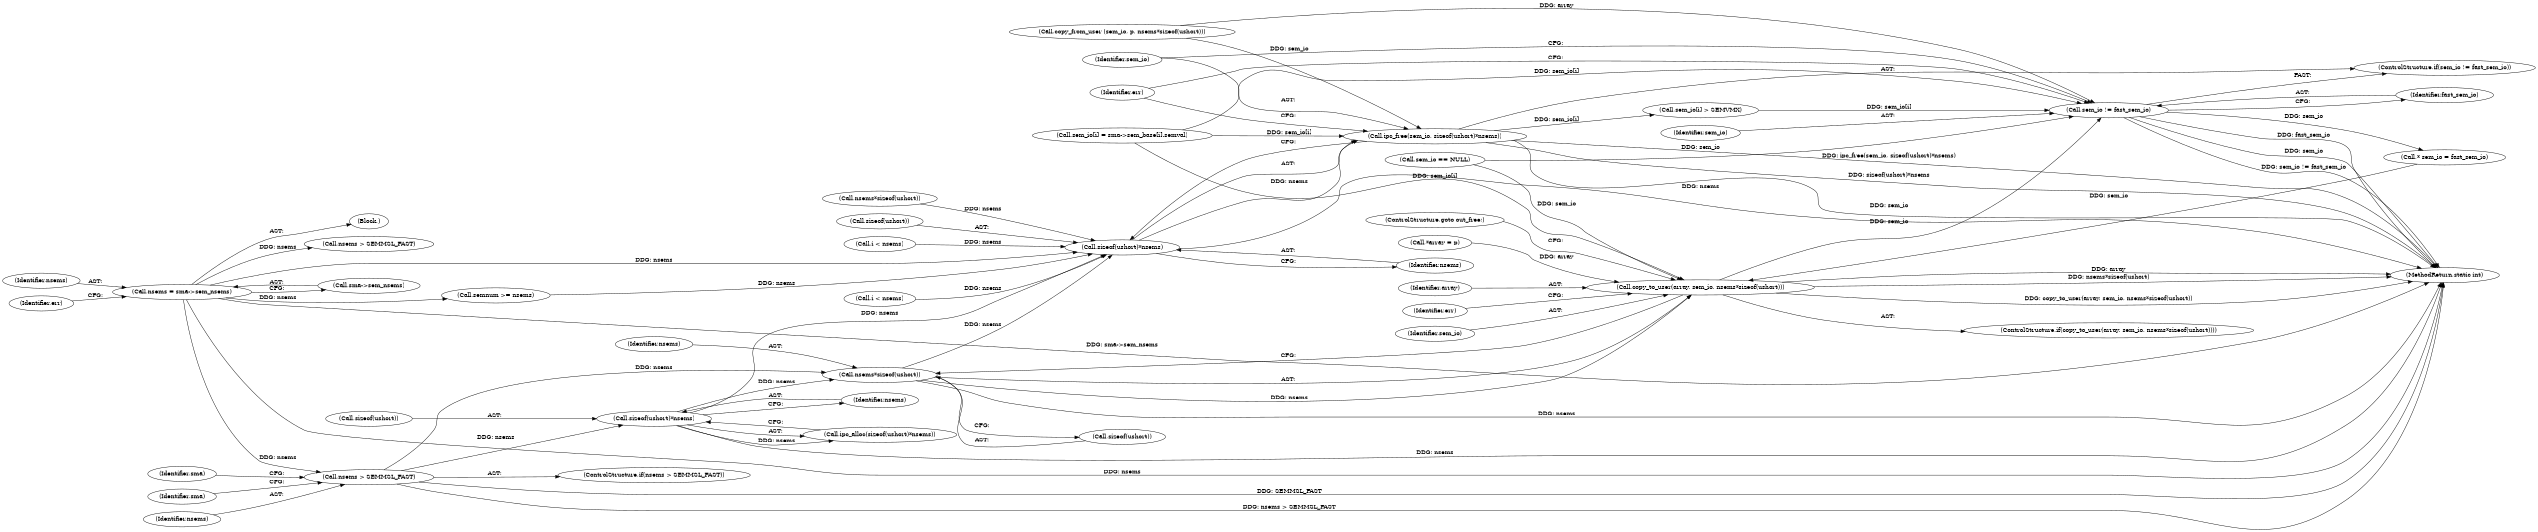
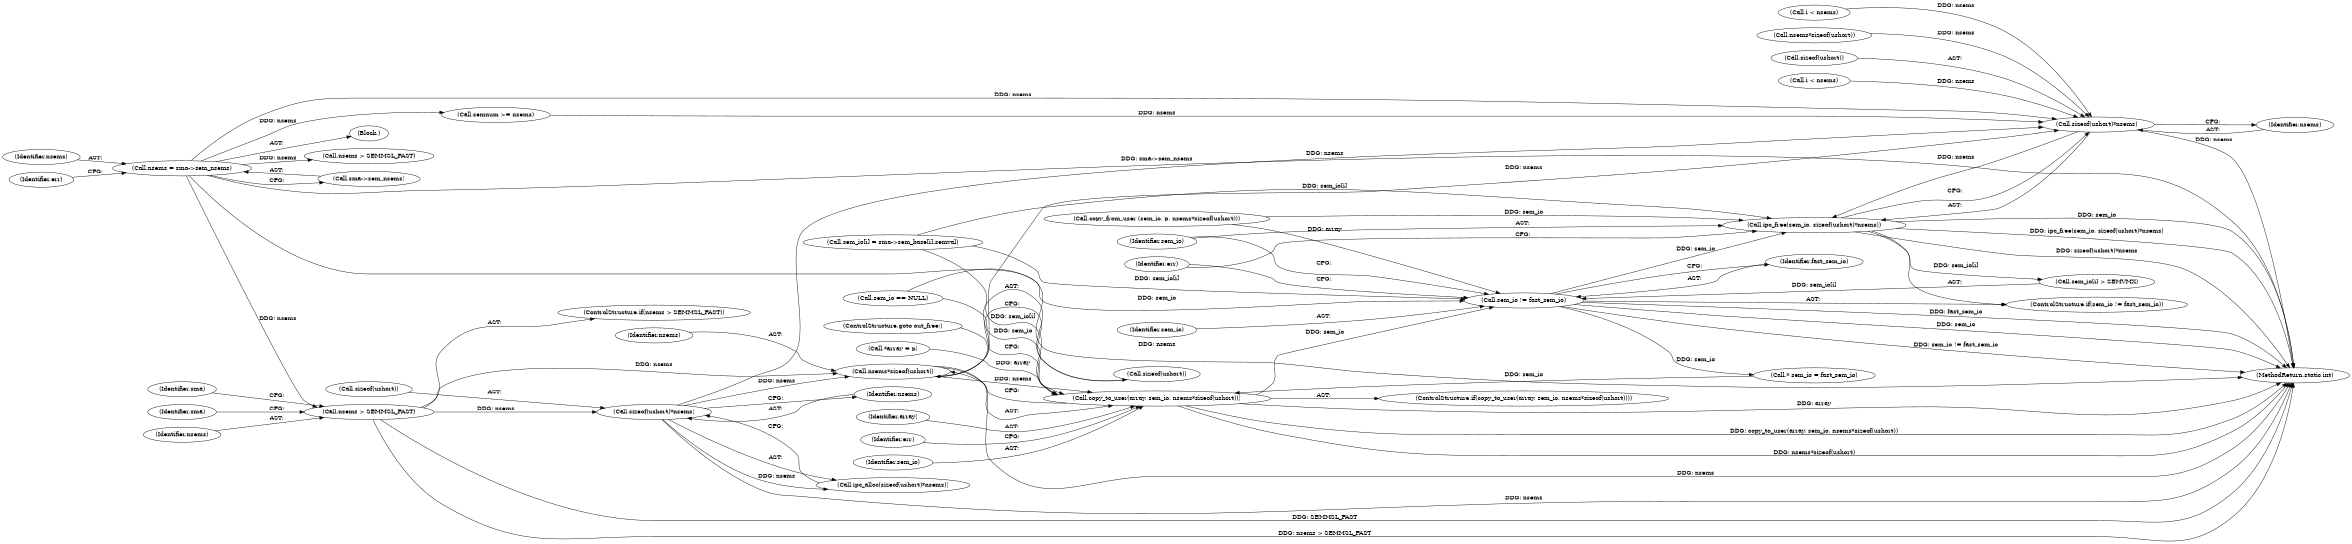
  digraph {
    rankdir=LR
    n1 [label="(Call,nsems*sizeof(ushort))"]
    n2 [label="(Call,copy_to_user(array, sem_io, nsems*sizeof(ushort)))"]
    n3 [label="(Call,sizeof(ushort)*nsems)"]
    n4 [label="(Call,sizeof(ushort))"]
    n5 [label="(MethodReturn,static int)"]
    n6 [label="(Call,sem_io != fast_sem_io)"]
    n7 [label="(ControlStructure,if(copy_to_user(array, sem_io, nsems*sizeof(ushort))))"]
    n8 [label="(Call,ipc_free(sem_io, sizeof(ushort)*nsems))"]
    n9 [label="(Identifier,nsems)"]
    n10 [label="(Call,nsems > SEMMSL_FAST)"]
    n11 [label="(Call,sizeof(ushort)*nsems)"]
    n12 [label="(ControlStructure,if(nsems > SEMMSL_FAST))"]
    n13 [label="(Identifier,nsems)"]
    n14 [label="(Call,ipc_alloc(sizeof(ushort)*nsems))"]
    n15 [label="(Call,nsems = sma->sem_nsems)"]
    n16 [label="(Call,semnum >= nsems)"]
    n17 [label="(Call,sma->sem_nsems)"]
    n18 [label="(Block,)"]
    n19 [label="(Call,nsems > SEMMSL_FAST)"]
    n20 [label="(ControlStructure,if(sem_io != fast_sem_io))"]
    n21 [label="(Identifier,fast_sem_io)"]
    n22 [label="(Call,* sem_io = fast_sem_io)"]
    n23 [label="(Call,sem_io[i] > SEMVMX)"]
    n24 [label="(Identifier,nsems)"]
    n25 [label="(Identifier,array)"]
    n26 [label="(Call,i < nsems)"]
    n27 [label="(Call,nsems*sizeof(ushort))"]
    n28 [label="(Identifier,err)"]
    n29 [label="(Identifier,sem_io)"]
    n30 [label="(Identifier,sma)"]
    n31 [label="(Call,copy_from_user (sem_io, p, nsems*sizeof(ushort)))"]
    n32 [label="(Call,sem_io[i] = sma->sem_base[i].semval)"]
    n33 [label="(Identifier,nsems)"]
    n34 [label="(Identifier,sem_io)"]
    n35 [label="(Call,sizeof(ushort))"]
    n36 [label="(Identifier,sma)"]
    n37 [label="(Identifier,err)"]
    n38 [label="(Identifier,nsems)"]
    n39 [label="(Call,sem_io == NULL)"]
    n40 [label="(ControlStructure,goto out_free;)"]
    n41 [label="(Call,i < nsems)"]
    n42 [label="(Identifier,err)"]
    n43 [label="(Call,sizeof(ushort))"]
    n44 [label="(Call,*array = p)"]
    n45 [label="(Identifier,sem_io)"]
    n1 -> n2 [label="AST: "]
    n1 -> n2 [label="DDG: nsems"]
    n1 -> n3 [label="DDG: nsems"]
    n1 -> n4 [label="CFG: "]
    n1 -> n5 [label="DDG: nsems"]
    n2 -> n1 [label="CFG: "]
    n2 -> n5 [label="DDG: copy_to_user(array, sem_io, nsems*sizeof(ushort))"]
    n2 -> n5 [label="DDG: nsems*sizeof(ushort)"]
    n2 -> n5 [label="DDG: array"]
    n2 -> n6 [label="DDG: sem_io"]
    n2 -> n7 [label="AST: "]
    n3 -> n5 [label="DDG: nsems"]
    n3 -> n8 [label="AST: "]
    n3 -> n8 [label="DDG: nsems"]
    n3 -> n9 [label="CFG: "]
    n4 -> n1 [label="AST: "]
    n6 -> n5 [label="DDG: fast_sem_io"]
    n6 -> n5 [label="DDG: sem_io"]
    n6 -> n5 [label="DDG: sem_io != fast_sem_io"]
-   n6 -> n20 [label="FAST: "]
+   n6 -> n8 [label="DDG: sem_io"]
+   n6 -> n20 [label="AST: "]
    n6 -> n21 [label="CFG: "]
    n6 -> n22 [label="DDG: sem_io"]
    n8 -> n3 [label="CFG: "]
    n8 -> n5 [label="DDG: sem_io"]
    n8 -> n5 [label="DDG: ipc_free(sem_io, sizeof(ushort)*nsems)"]
    n8 -> n5 [label="DDG: sizeof(ushort)*nsems"]
    n8 -> n20 [label="AST: "]
    n8 -> n23 [label="DDG: sem_io[i]"]
    n9 -> n3 [label="AST: "]
    n10 -> n1 [label="DDG: nsems"]
    n10 -> n5 [label="DDG: SEMMSL_FAST"]
    n10 -> n5 [label="DDG: nsems > SEMMSL_FAST"]
    n10 -> n11 [label="DDG: nsems"]
    n10 -> n12 [label="AST: "]
    n11 -> n1 [label="DDG: nsems"]
    n11 -> n3 [label="DDG: nsems"]
    n11 -> n5 [label="DDG: nsems"]
    n11 -> n13 [label="CFG: "]
    n11 -> n14 [label="AST: "]
    n11 -> n14 [label="DDG: nsems"]
    n13 -> n11 [label="AST: "]
    n14 -> n11 [label="CFG: "]
    n15 -> n3 [label="DDG: nsems"]
    n15 -> n5 [label="DDG: sma->sem_nsems"]
    n15 -> n5 [label="DDG: nsems"]
    n15 -> n10 [label="DDG: nsems"]
    n15 -> n16 [label="DDG: nsems"]
    n15 -> n17 [label="CFG: "]
    n15 -> n18 [label="AST: "]
    n15 -> n19 [label="DDG: nsems"]
    n16 -> n3 [label="DDG: nsems"]
    n17 -> n15 [label="AST: "]
    n21 -> n6 [label="AST: "]
    n22 -> n2 [label="DDG: sem_io"]
    n23 -> n6 [label="DDG: sem_io[i]"]
    n24 -> n15 [label="AST: "]
    n25 -> n2 [label="AST: "]
    n26 -> n3 [label="DDG: nsems"]
    n27 -> n3 [label="DDG: nsems"]
    n28 -> n2 [label="CFG: "]
    n29 -> n6 [label="CFG: "]
    n29 -> n8 [label="AST: "]
    n30 -> n10 [label="CFG: "]
    n31 -> n6 [label="DDG: array"]
    n31 -> n8 [label="DDG: sem_io"]
    n32 -> n2 [label="DDG: sem_io[i]"]
    n32 -> n6 [label="DDG: sem_io[i]"]
    n32 -> n8 [label="DDG: sem_io[i]"]
    n33 -> n1 [label="AST: "]
    n34 -> n2 [label="AST: "]
    n35 -> n3 [label="AST: "]
    n36 -> n10 [label="CFG: "]
    n37 -> n6 [label="CFG: "]
    n37 -> n8 [label="CFG: "]
    n38 -> n10 [label="AST: "]
    n39 -> n2 [label="DDG: sem_io"]
    n39 -> n6 [label="DDG: sem_io"]
    n40 -> n2 [label="CFG: "]
    n41 -> n3 [label="DDG: nsems"]
    n42 -> n15 [label="CFG: "]
    n43 -> n11 [label="AST: "]
    n44 -> n2 [label="DDG: array"]
    n45 -> n6 [label="AST: "]
  }
